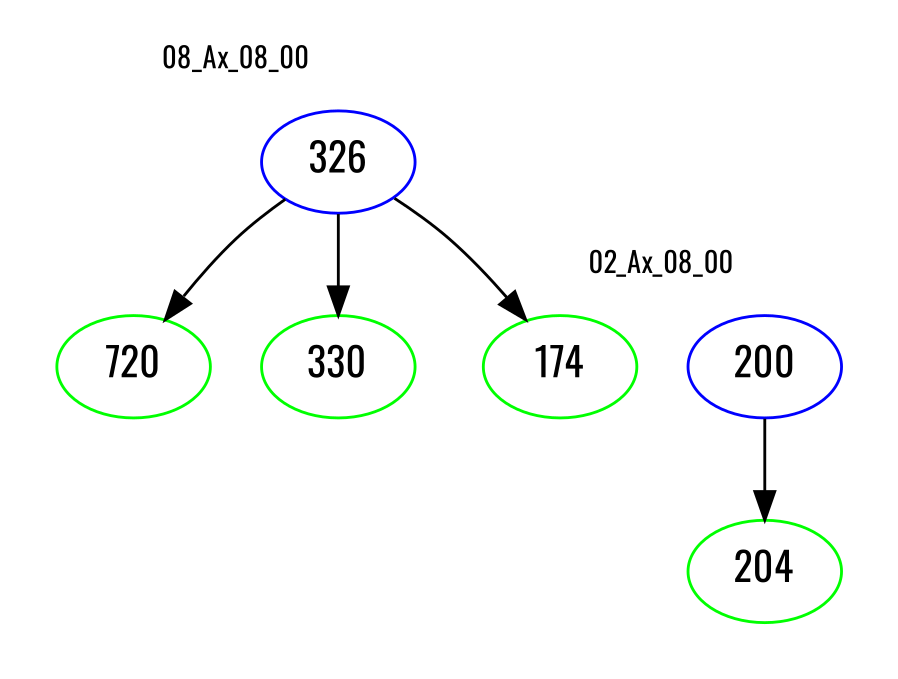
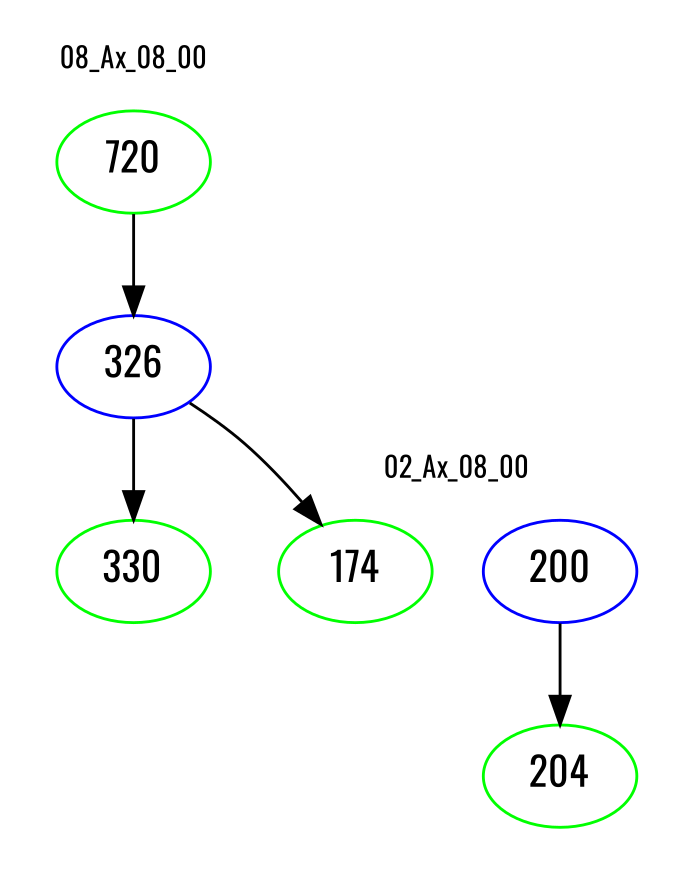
  digraph {
    fontname=Oswald
    node [color=green fontname=Oswald]
    edge [color=black fontname=Oswald]
    n1 [color=blue label=200]
    n2 [label=174]
    n3 [label=204]
    n4 [color=blue label=326]
    n5 [label=720]
    n6 [label=330]
    subgraph cluster_1 {
      color=white
      fontsize=10
      label="02_Ax_08_00"
      n1
      n2
      n3
    }
    subgraph cluster_2 {
      color=white
      fontsize=10
      label="08_Ax_08_00"
      n4
      n5
      n6
    }
    n1 -> n3
    n4 -> n2
-   n4 -> n5
+   n5 -> n4
    n4 -> n6
  }
